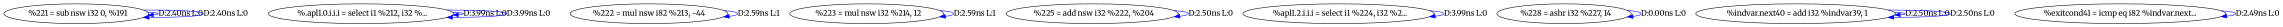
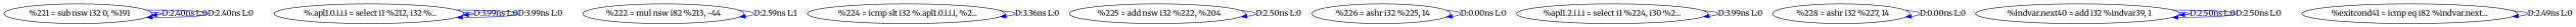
  digraph {
    fontname=Merriweather
    node [fontname=Merriweather]
    edge [color=blue fontname=Merriweather]
    n1 [label="  %221 = sub nsw i32 0, %191"]
    n2 [label="  %.apl1.0.i.i.i = select i1 %212, i32 %..."]
    n3 [label="%222 = mul nsw i82 %213, -44"]
-   n4 [label="  %223 = mul nsw i32 %214, 12"]
+   n5 [label="  %224 = icmp slt i32 %.apl1.0.i.i.i, %2..."]
    n6 [label="  %225 = add nsw i32 %222, %204"]
-   n8 [label="  %apl1.2.i.i.i = select i1 %224, i32 %2..."]
+   n7 [label="  %226 = ashr i32 %225, 14"]
+   n8 [label="%apl1.2.i.i.i = select i1 %224, i30 %2..."]
    n9 [label="  %228 = ashr i32 %227, 14"]
    n10 [label="  %indvar.next40 = add i32 %indvar39, 1"]
    n11 [label="%exitcond41 = icmp eq i82 %indvar.next..."]
    n1 -> n1 [label="D:2.40ns L:0"]
    n1 -> n1 [label="D:2.40ns L:0"]
    n2 -> n2 [label="D:3.99ns L:0"]
    n2 -> n2 [label="D:3.99ns L:0"]
    n3 -> n3 [label="D:2.59ns L:1"]
-   n4 -> n4 [label="D:2.59ns L:1"]
+   n5 -> n5 [label="D:3.36ns L:0"]
    n6 -> n6 [label="D:2.50ns L:0"]
+   n7 -> n7 [label="D:0.00ns L:0"]
    n8 -> n8 [label="D:3.99ns L:0"]
    n9 -> n9 [label="D:0.00ns L:0"]
    n10 -> n10 [label="D:2.50ns L:0"]
    n10 -> n10 [label="D:2.50ns L:0"]
    n11 -> n11 [label="D:2.49ns L:0"]
  }
